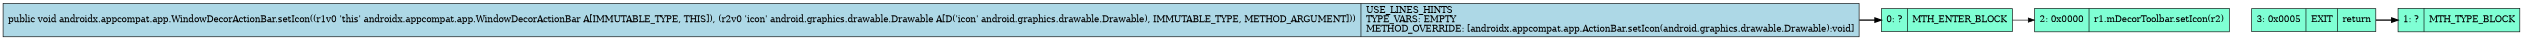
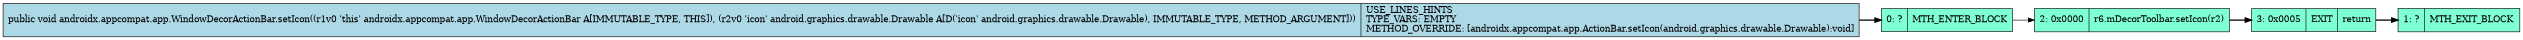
  digraph {
    rankdir=LR
    node [fillcolor=aquamarine shape=record style=filled]
    edge [style=bold]
    n1 [label="{0\:\ ?|MTH_ENTER_BLOCK\l}"]
-   n2 [label="{2\:\ 0x0000|r1.mDecorToolbar.setIcon(r2)\l}"]
+   n2 [label="{2\:\ 0x0000|r6.mDecorToolbar.setIcon(r2)\l}"]
    n3 [label="{3\:\ 0x0005|EXIT\l|return\l}"]
-   n4 [label="{1\:\ ?|MTH_TYPE_BLOCK\l}"]
+   n4 [label="{1\:\ ?|MTH_EXIT_BLOCK\l}"]
    n5 [fillcolor=lightblue label="{public void androidx.appcompat.app.WindowDecorActionBar.setIcon((r1v0 'this' androidx.appcompat.app.WindowDecorActionBar A[IMMUTABLE_TYPE, THIS]), (r2v0 'icon' android.graphics.drawable.Drawable A[D('icon' android.graphics.drawable.Drawable), IMMUTABLE_TYPE, METHOD_ARGUMENT]))  | USE_LINES_HINTS\lTYPE_VARS: EMPTY\lMETHOD_OVERRIDE: [androidx.appcompat.app.ActionBar.setIcon(android.graphics.drawable.Drawable):void]\l}"]
    n1 -> n2 [style=solid]
+   n2 -> n3
    n3 -> n4
    n5 -> n1
  }
